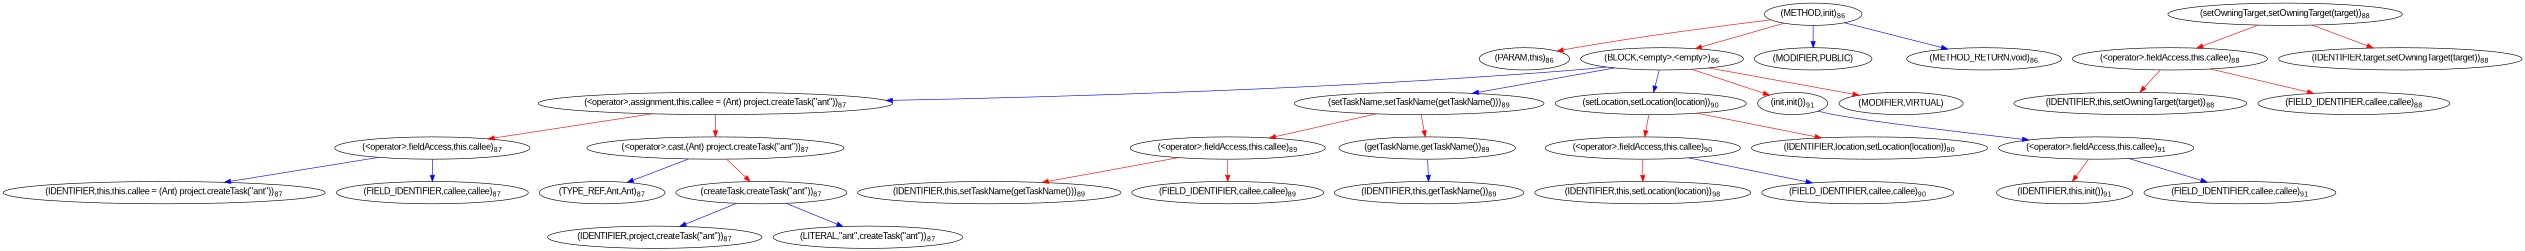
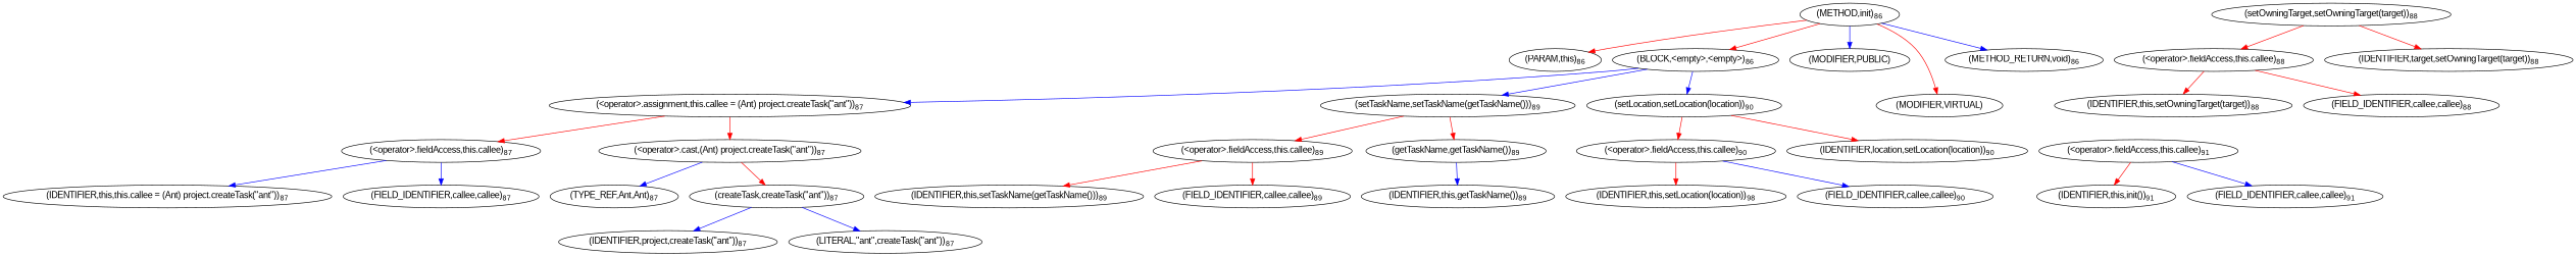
  digraph {
    fontname="Liberation Sans"
    node [fontname="Liberation Sans"]
    edge [color=red fontname="Liberation Sans"]
    n1 [label=<(METHOD,init)<SUB>86</SUB>>]
    n2 [label=<(PARAM,this)<SUB>86</SUB>>]
    n3 [label=<(BLOCK,&lt;empty&gt;,&lt;empty&gt;)<SUB>86</SUB>>]
    n4 [label=<(MODIFIER,PUBLIC)>]
    n5 [label=<(MODIFIER,VIRTUAL)>]
    n6 [label=<(METHOD_RETURN,void)<SUB>86</SUB>>]
    n7 [label=<(&lt;operator&gt;.assignment,this.callee = (Ant) project.createTask(&quot;ant&quot;))<SUB>87</SUB>>]
    n8 [label=<(setTaskName,setTaskName(getTaskName()))<SUB>89</SUB>>]
    n9 [label=<(setLocation,setLocation(location))<SUB>90</SUB>>]
-   n10 [label=<(init,init())<SUB>91</SUB>>]
    n11 [label=<(&lt;operator&gt;.fieldAccess,this.callee)<SUB>87</SUB>>]
    n12 [label=<(&lt;operator&gt;.cast,(Ant) project.createTask(&quot;ant&quot;))<SUB>87</SUB>>]
    n13 [label=<(setOwningTarget,setOwningTarget(target))<SUB>88</SUB>>]
    n14 [label=<(&lt;operator&gt;.fieldAccess,this.callee)<SUB>88</SUB>>]
    n15 [label=<(IDENTIFIER,target,setOwningTarget(target))<SUB>88</SUB>>]
    n16 [label=<(&lt;operator&gt;.fieldAccess,this.callee)<SUB>89</SUB>>]
    n17 [label=<(getTaskName,getTaskName())<SUB>89</SUB>>]
    n18 [label=<(&lt;operator&gt;.fieldAccess,this.callee)<SUB>90</SUB>>]
    n19 [label=<(IDENTIFIER,location,setLocation(location))<SUB>90</SUB>>]
    n20 [label=<(&lt;operator&gt;.fieldAccess,this.callee)<SUB>91</SUB>>]
    n21 [label=<(IDENTIFIER,this,this.callee = (Ant) project.createTask(&quot;ant&quot;))<SUB>87</SUB>>]
    n22 [label=<(FIELD_IDENTIFIER,callee,callee)<SUB>87</SUB>>]
    n23 [label=<(TYPE_REF,Ant,Ant)<SUB>87</SUB>>]
    n24 [label=<(createTask,createTask(&quot;ant&quot;))<SUB>87</SUB>>]
    n25 [label=<(IDENTIFIER,project,createTask(&quot;ant&quot;))<SUB>87</SUB>>]
    n26 [label=<(LITERAL,&quot;ant&quot;,createTask(&quot;ant&quot;))<SUB>87</SUB>>]
    n27 [label=<(IDENTIFIER,this,setOwningTarget(target))<SUB>88</SUB>>]
    n28 [label=<(FIELD_IDENTIFIER,callee,callee)<SUB>88</SUB>>]
    n29 [label=<(IDENTIFIER,this,setTaskName(getTaskName()))<SUB>89</SUB>>]
    n30 [label=<(FIELD_IDENTIFIER,callee,callee)<SUB>89</SUB>>]
    n31 [label=<(IDENTIFIER,this,getTaskName())<SUB>89</SUB>>]
    n32 [label=<(IDENTIFIER,this,setLocation(location))<SUB>98</SUB>>]
    n33 [label=<(FIELD_IDENTIFIER,callee,callee)<SUB>90</SUB>>]
    n34 [label=<(IDENTIFIER,this,init())<SUB>91</SUB>>]
    n35 [label=<(FIELD_IDENTIFIER,callee,callee)<SUB>91</SUB>>]
    n1 -> n2
    n1 -> n3
    n1 -> n4 [color=blue]
-   n3 -> n5
+   n1 -> n5
    n1 -> n6 [color=blue]
    n3 -> n7 [color=blue]
    n3 -> n8 [color=blue]
    n3 -> n9 [color=blue]
-   n3 -> n10
    n7 -> n11
    n7 -> n12
    n8 -> n16
    n8 -> n17
    n9 -> n18
    n9 -> n19
-   n10 -> n20 [color=blue]
    n11 -> n21 [color=blue]
    n11 -> n22 [color=blue]
    n12 -> n23 [color=blue]
    n12 -> n24
    n13 -> n14
    n13 -> n15
    n14 -> n27
    n14 -> n28
    n16 -> n29
    n16 -> n30
    n17 -> n31 [color=blue]
    n18 -> n32
    n18 -> n33 [color=blue]
    n20 -> n34
    n20 -> n35 [color=blue]
    n24 -> n25 [color=blue]
    n24 -> n26 [color=blue]
  }
